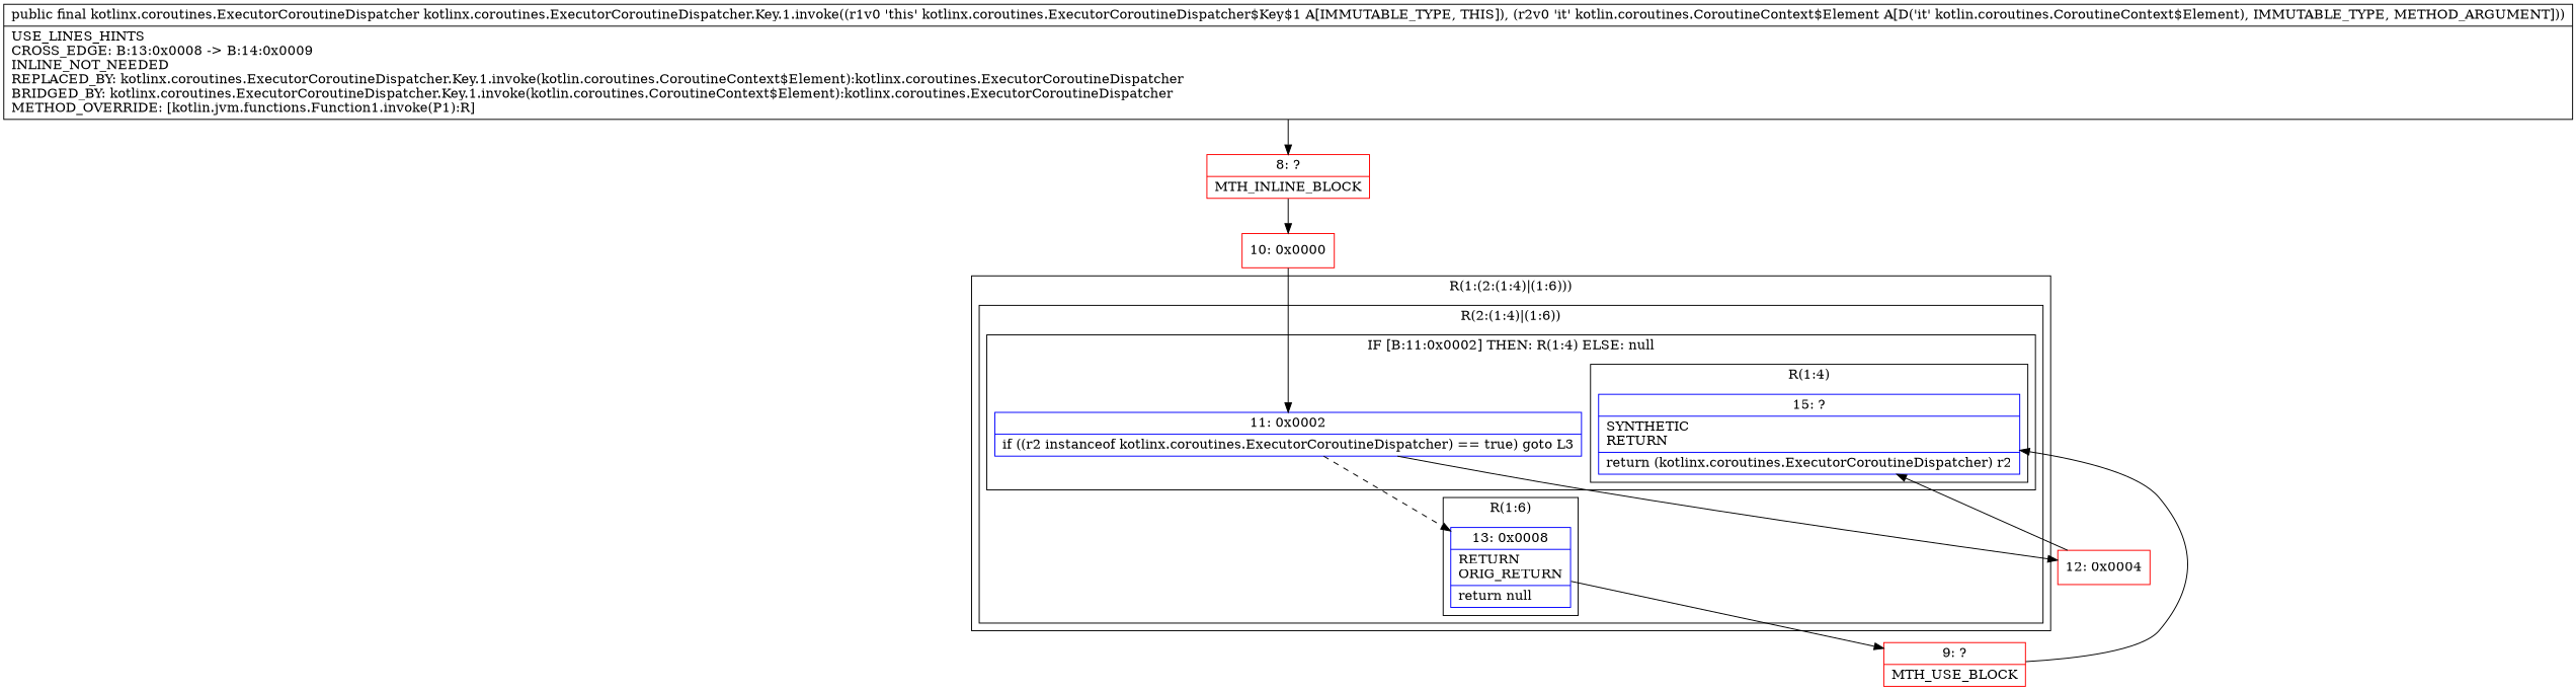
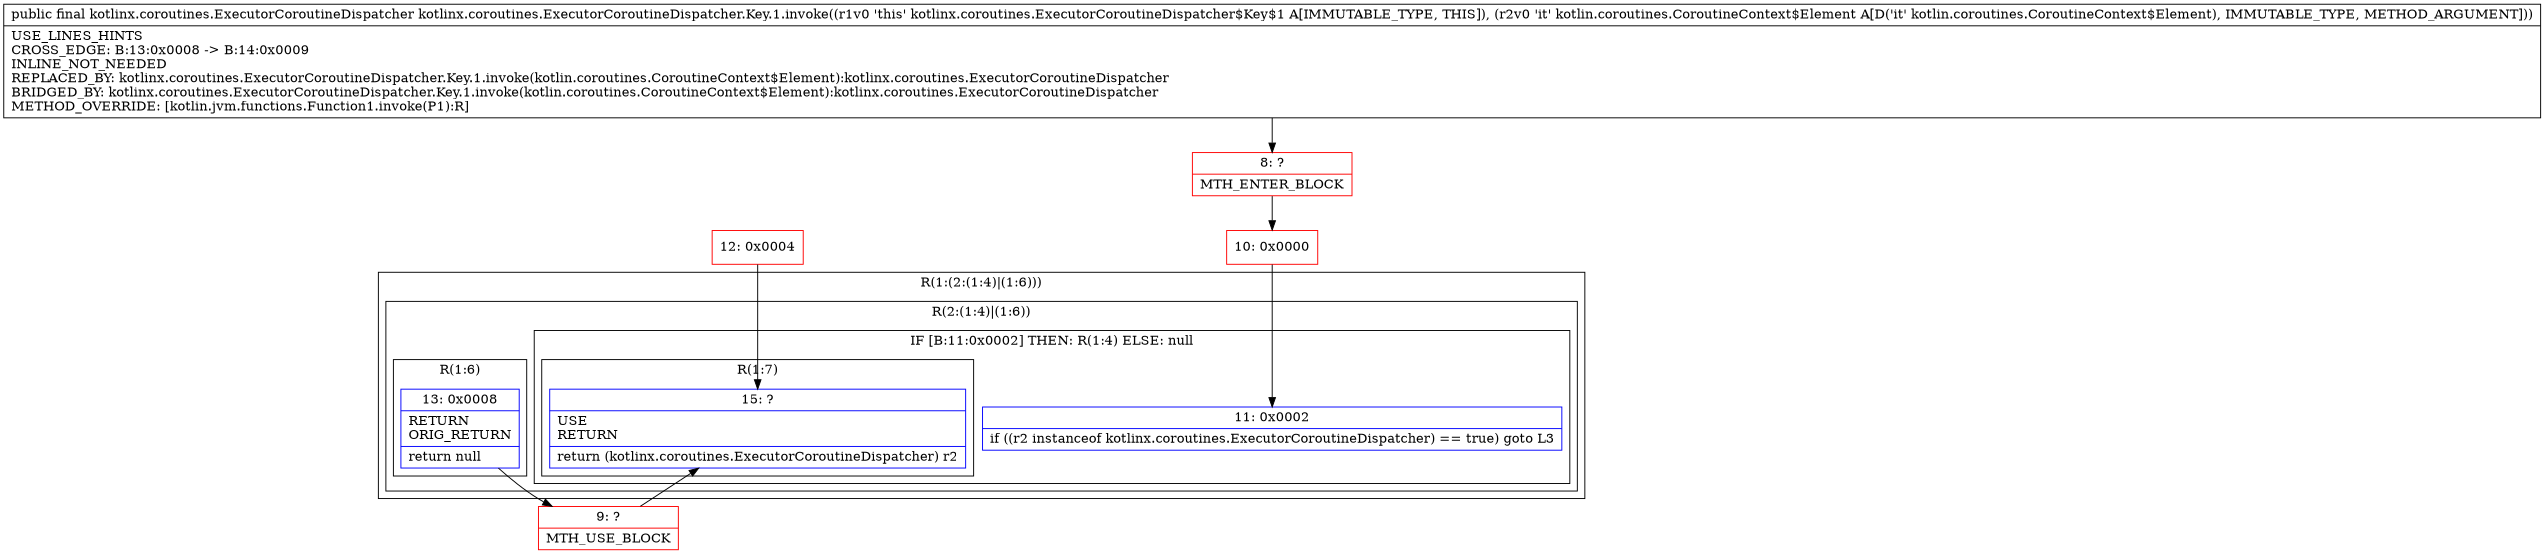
  digraph {
    node [color=red shape=record]
-   n1 [color=blue label="{15\:\ ?|SYNTHETIC\lRETURN\l|return (kotlinx.coroutines.ExecutorCoroutineDispatcher) r2\l}"]
+   n1 [color=blue label="{15\:\ ?|USE\lRETURN\l|return (kotlinx.coroutines.ExecutorCoroutineDispatcher) r2\l}"]
    n2 [color=blue label="{11\:\ 0x0002|if ((r2 instanceof kotlinx.coroutines.ExecutorCoroutineDispatcher) == true) goto L3\l}"]
    n3 [color=blue label="{13\:\ 0x0008|RETURN\lORIG_RETURN\l|return null\l}"]
    n4 [label="{12\:\ 0x0004}"]
    n5 [label="{9\:\ ?|MTH_USE_BLOCK\l}"]
-   n6 [label="{8\:\ ?|MTH_INLINE_BLOCK\l}"]
+   n6 [label="{8\:\ ?|MTH_ENTER_BLOCK\l}"]
    n7 [label="{10\:\ 0x0000}"]
    n8 [label="{public final kotlinx.coroutines.ExecutorCoroutineDispatcher kotlinx.coroutines.ExecutorCoroutineDispatcher.Key.1.invoke((r1v0 'this' kotlinx.coroutines.ExecutorCoroutineDispatcher$Key$1 A[IMMUTABLE_TYPE, THIS]), (r2v0 'it' kotlin.coroutines.CoroutineContext$Element A[D('it' kotlin.coroutines.CoroutineContext$Element), IMMUTABLE_TYPE, METHOD_ARGUMENT]))  | USE_LINES_HINTS\lCROSS_EDGE: B:13:0x0008 \-\> B:14:0x0009\lINLINE_NOT_NEEDED\lREPLACED_BY: kotlinx.coroutines.ExecutorCoroutineDispatcher.Key.1.invoke(kotlin.coroutines.CoroutineContext$Element):kotlinx.coroutines.ExecutorCoroutineDispatcher\lBRIDGED_BY: kotlinx.coroutines.ExecutorCoroutineDispatcher.Key.1.invoke(kotlin.coroutines.CoroutineContext$Element):kotlinx.coroutines.ExecutorCoroutineDispatcher\lMETHOD_OVERRIDE: [kotlin.jvm.functions.Function1.invoke(P1):R]\l}" color=""]
    subgraph cluster_1 {
      label="R(1:(2:(1:4)|(1:6)))"
      subgraph cluster_2 {
        label="R(2:(1:4)|(1:6))"
        subgraph cluster_3 {
          label="IF [B:11:0x0002] THEN: R(1:4) ELSE: null"
          n2
          subgraph cluster_4 {
-           label="R(1:4)"
+           label="R(1:7)"
            n1
          }
        }
        subgraph cluster_5 {
          label="R(1:6)"
          n3
        }
      }
    }
-   n2 -> n3 [style=dashed]
-   n2 -> n4
    n3 -> n5
    n4 -> n1
    n5 -> n1
    n6 -> n7
    n7 -> n2
    n8 -> n6
  }
